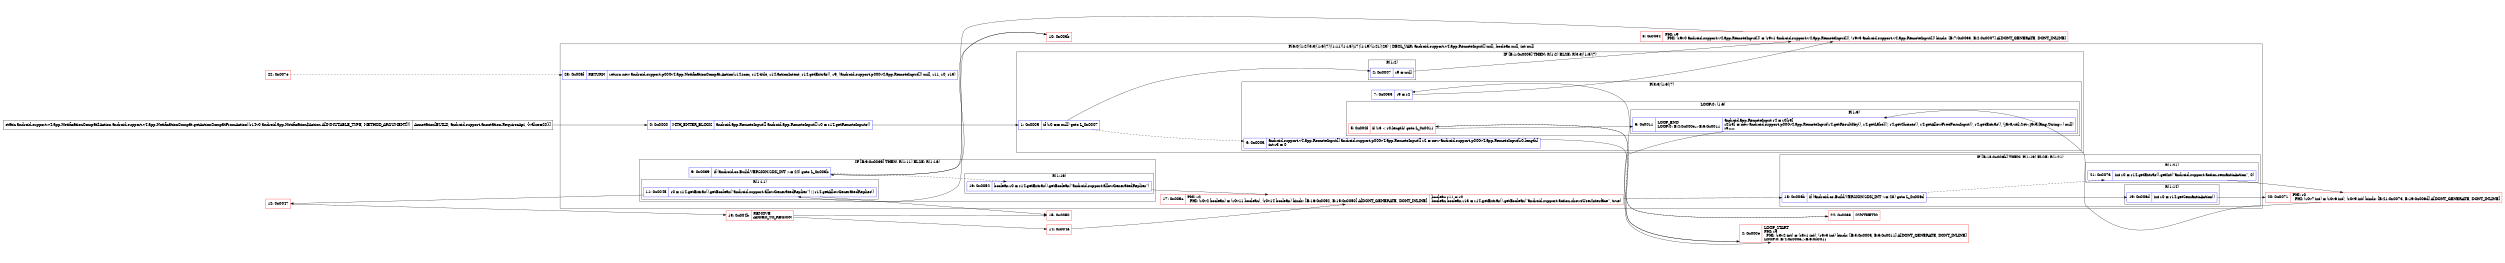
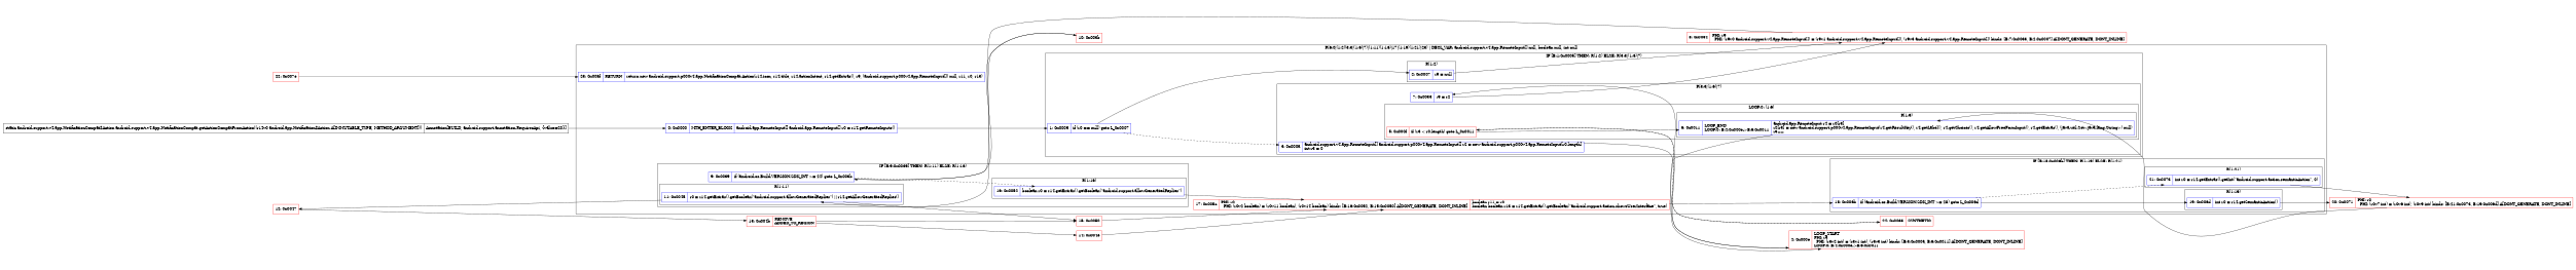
  digraph {
    rankdir=LR
    node [color=blue shape=record]
    n1 [label="{2\:\ 0x0007|r9 = null\l}"]
    n2 [label="{6\:\ 0x0011|LOOP_END\lLOOP:0: B:4:0x000e\-\>B:6:0x0011\l|android.app.RemoteInput r4 = r0[r3]\lr2[r3] = new android.support.p000v4.app.RemoteInput(r4.getResultKey(), r4.getLabel(), r4.getChoices(), r4.getAllowFreeFormInput(), r4.getExtras(), (java.util.Set\<java.lang.String\>) null)\lr3++\l}"]
    n3 [color=red label="{5\:\ 0x000f|if (r3 \< r0.length) goto L_0x0011\l}"]
    n4 [label="{3\:\ 0x000a|android.support.v4.app.RemoteInput[] android.support.p000v4.app.RemoteInput[] r2 = new android.support.p000v4.app.RemoteInput[r0.length]\lint r3 = 0\l}"]
    n5 [label="{7\:\ 0x0033|r9 = r2\l}"]
    n6 [label="{1\:\ 0x0005|if (r0 == null) goto L_0x0007\l}"]
    n7 [label="{11\:\ 0x0045|r0 = r14.getExtras().getBoolean(\"android.support.allowGeneratedReplies\") \|\| r14.getAllowGeneratedReplies()\l}"]
    n8 [label="{16\:\ 0x0052|boolean r0 = r14.getExtras().getBoolean(\"android.support.allowGeneratedReplies\")\l}"]
    n9 [label="{9\:\ 0x0039|if (android.os.Build.VERSION.SDK_INT \>= 24) goto L_0x003b\l}"]
    n10 [label="{19\:\ 0x006d|int r0 = r14.getSemanticAction()\l}"]
    n11 [label="{21\:\ 0x0073|int r0 = r14.getExtras().getInt(\"android.support.action.semanticAction\", 0)\l}"]
    n12 [label="{18\:\ 0x006b|if (android.os.Build.VERSION.SDK_INT \>= 28) goto L_0x006d\l}"]
    n13 [label="{0\:\ 0x0000|MTH_ENTER_BLOCK\l|android.app.RemoteInput[] android.app.RemoteInput[] r0 = r14.getRemoteInputs()\l}"]
    n14 [color=red label="{17\:\ 0x005c|PHI: r0 \l  PHI: (r0v2 boolean) = (r0v11 boolean), (r0v14 boolean) binds: [B:16:0x0052, B:15:0x0050] A[DONT_GENERATE, DONT_INLINE]\l|boolean r11 = r0\lboolean boolean r13 = r14.getExtras().getBoolean(\"android.support.action.showsUserInterface\", true)\l}"]
    n15 [label="{23\:\ 0x008f|RETURN\l|return new android.support.p000v4.app.NotificationCompat.Action(r14.icon, r14.title, r14.actionIntent, r14.getExtras(), r9, (android.support.p000v4.app.RemoteInput[]) null, r11, r0, r13)\l}"]
    n16 [color=red label="{8\:\ 0x0034|PHI: r9 \l  PHI: (r9v0 android.support.v4.app.RemoteInput[]) = (r9v1 android.support.v4.app.RemoteInput[]), (r9v3 android.support.v4.app.RemoteInput[]) binds: [B:7:0x0033, B:2:0x0007] A[DONT_GENERATE, DONT_INLINE]\l}"]
    n17 [color=red label="{4\:\ 0x000e|LOOP_START\lPHI: r3 \l  PHI: (r3v2 int) = (r3v1 int), (r3v3 int) binds: [B:3:0x000a, B:6:0x0011] A[DONT_GENERATE, DONT_INLINE]\lLOOP:0: B:4:0x000e\-\>B:6:0x0011\l}"]
    n18 [color=red label="{24\:\ 0x0033|SYNTHETIC\l}"]
    n19 [color=red label="{12\:\ 0x0047}"]
    n20 [color=red label="{15\:\ 0x0050}"]
    n21 [color=red label="{10\:\ 0x003b}"]
    n22 [color=red label="{20\:\ 0x0071|PHI: r0 \l  PHI: (r0v7 int) = (r0v6 int), (r0v9 int) binds: [B:21:0x0073, B:19:0x006d] A[DONT_GENERATE, DONT_INLINE]\l}"]
    n23 [color=red label="{13\:\ 0x004b|REMOVE\lADDED_TO_REGION\l}"]
    n24 [color=red label="{14\:\ 0x004e}"]
    n25 [color=red label="{22\:\ 0x007e}"]
    n26 [label="{static android.support.v4.app.NotificationCompat$Action android.support.v4.app.NotificationCompat.getActionCompatFromAction((r14v0 android.app.Notification$Action A[IMMUTABLE_TYPE, METHOD_ARGUMENT]))  | Annotation[BUILD, android.support.annotation.RequiresApi, \{value=20\}]\l}" color=""]
    subgraph cluster_1 {
      label="R(6:0|(1:2)(3:3|(1:6)|7)|(1:11)(1:16)|17|(1:19)(1:21)|23) | DECL_VAR: android.support.v4.app.RemoteInput[] null, boolean null, int null\l"
      n13
      n14
      n15
      subgraph cluster_2 {
        label="IF [B:1:0x0005] THEN: R(1:2) ELSE: R(3:3|(1:6)|7)"
        n6
        subgraph cluster_3 {
          label="R(1:2)"
          n1
        }
        subgraph cluster_4 {
          label="R(3:3|(1:6)|7)"
          n4
          n5
          subgraph cluster_5 {
            label="LOOP:0: (1:6)"
            n3
            subgraph cluster_6 {
              label="R(1:9)"
              n2
            }
          }
        }
      }
      subgraph cluster_7 {
        label="IF [B:9:0x0039] THEN: R(1:11) ELSE: R(1:16)"
        n9
        subgraph cluster_8 {
          label="R(1:11)"
          n7
        }
        subgraph cluster_9 {
          label="R(1:16)"
          n8
        }
      }
      subgraph cluster_10 {
        label="IF [B:18:0x006b] THEN: R(1:19) ELSE: R(1:21)"
        n12
        subgraph cluster_11 {
-         label="R(1:14)"
+         label="R(1:19)"
          n10
        }
        subgraph cluster_12 {
          label="R(1:21)"
          n11
        }
      }
    }
    n1 -> n16
    n2 -> n17
    n3 -> n2
    n3 -> n18 [style=dashed]
    n4 -> n17
    n5 -> n16
    n6 -> n1
    n6 -> n4 [style=dashed]
    n7 -> n19
    n7 -> n20
    n8 -> n14
    n9 -> n8 [style=dashed]
    n9 -> n21
    n10 -> n22
    n11 -> n22
    n12 -> n10
    n12 -> n11 [style=dashed]
    n13 -> n6
    n14 -> n12
    n16 -> n9
    n17 -> n3
    n18 -> n5
    n19 -> n23
+   n20 -> n14
    n21 -> n7
    n22 -> n2
    n23 -> n20
    n23 -> n24
    n24 -> n14
-   n25 -> n15 [style=dashed]
+   n25 -> n15
    n26 -> n13
  }
